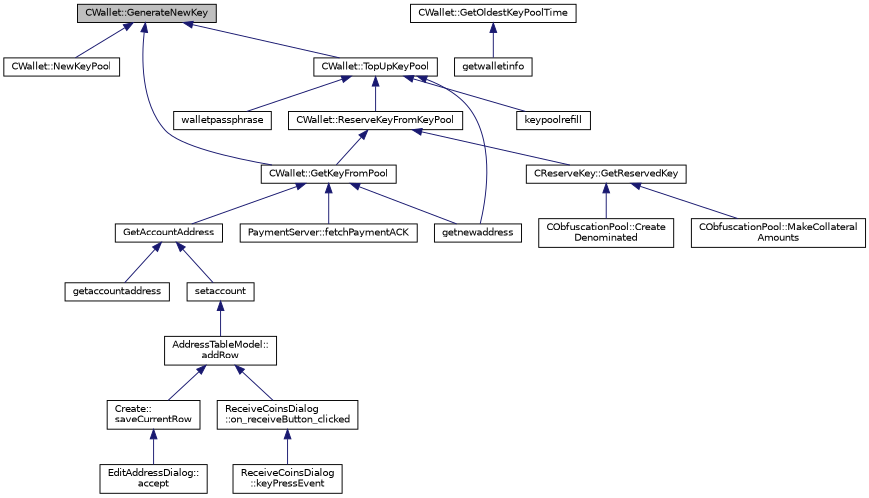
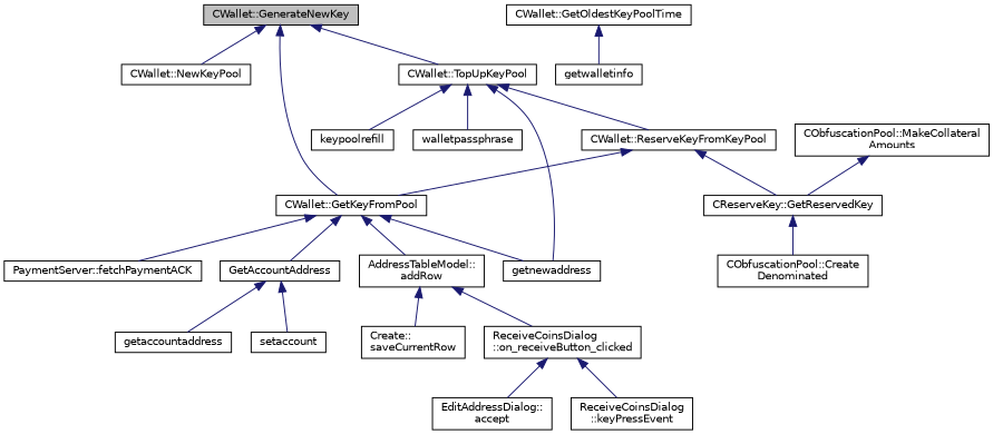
  digraph {
    rankdir=TB
    node [color=black fillcolor=white fontname=Helvetica fontsize=10 shape=record style=filled]
    edge [color=midnightblue dir=back fontname=Helvetica fontsize=10 labelfontname=Helvetica labelfontsize=10 style=solid]
    n1 [fillcolor=grey75 fontcolor=black height=0.2 label="CWallet::GenerateNewKey" width=0.4]
    n2 [height=0.2 label="CWallet::NewKeyPool" width=0.4]
    n3 [height=0.2 label="CWallet::TopUpKeyPool" width=0.4]
    n4 [height=0.2 label="CWallet::GetKeyFromPool" width=0.4]
    n5 [height=0.2 label=getnewaddress width=0.4]
    n6 [height=0.2 label=keypoolrefill width=0.4]
    n7 [height=0.2 label=walletpassphrase width=0.4]
    n8 [height=0.2 label="CWallet::ReserveKeyFromKeyPool" width=0.4]
    n9 [height=0.2 label="AddressTableModel::\laddRow" width=0.4]
    n10 [height=0.2 label="PaymentServer::fetchPaymentACK" width=0.4]
    n11 [height=0.2 label=GetAccountAddress width=0.4]
    n12 [height=0.2 label="CReserveKey::GetReservedKey" width=0.4]
    n13 [height=0.2 label="CWallet::GetOldestKeyPoolTime" width=0.4]
    n14 [height=0.2 label=getwalletinfo width=0.4]
    n15 [height=0.2 label="CObfuscationPool::MakeCollateral\lAmounts" width=0.4]
    n16 [height=0.2 label="CObfuscationPool::Create\lDenominated" width=0.4]
    n17 [height=0.2 label="Create::\lsaveCurrentRow" width=0.4]
    n18 [height=0.2 label="ReceiveCoinsDialog\l::on_receiveButton_clicked" width=0.4]
    n19 [height=0.2 label=getaccountaddress width=0.4]
    n20 [height=0.2 label=setaccount width=0.4]
    n21 [height=0.2 label="EditAddressDialog::\laccept" width=0.4]
    n22 [height=0.2 label="ReceiveCoinsDialog\l::keyPressEvent" width=0.4]
    n1 -> n2
    n1 -> n3
    n1 -> n4
    n3 -> n5
    n3 -> n6
    n3 -> n7
    n3 -> n8
    n4 -> n5
-   n20 -> n9
+   n4 -> n9
    n4 -> n10
    n4 -> n11
    n8 -> n4
    n8 -> n12
    n9 -> n17
    n9 -> n18
    n11 -> n19
    n11 -> n20
-   n12 -> n15
+   n15 -> n12
    n12 -> n16
    n13 -> n14
-   n17 -> n21
+   n18 -> n21
    n18 -> n22
  }
